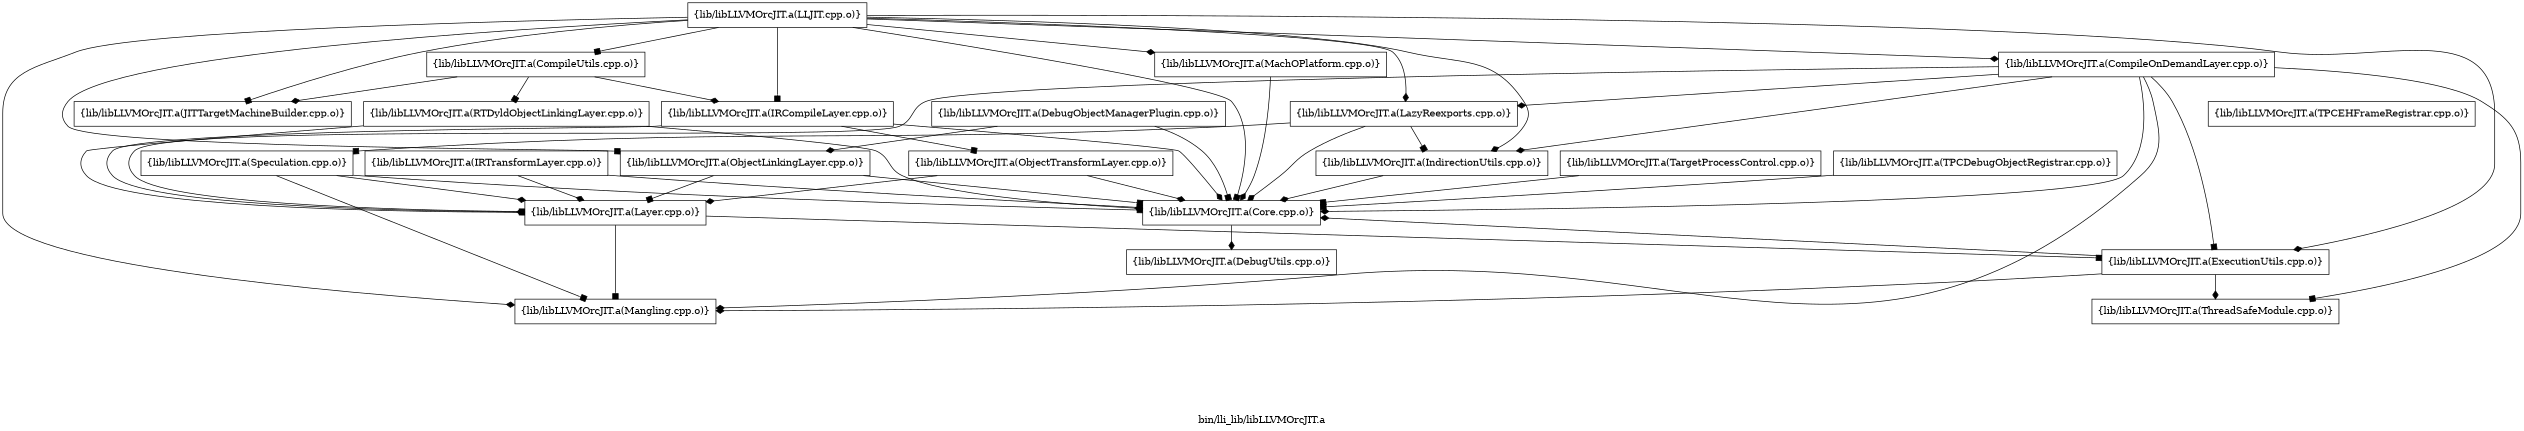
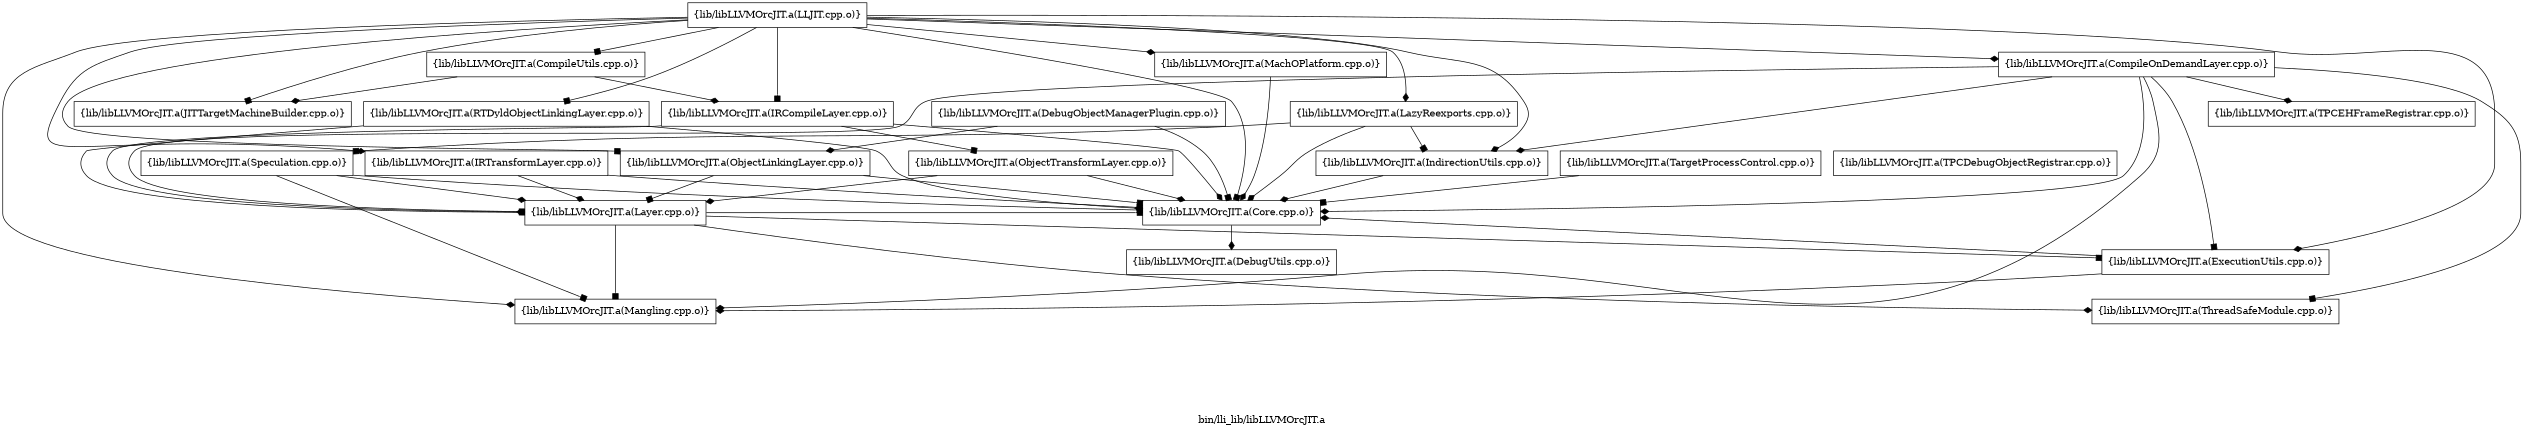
  digraph {
    label="bin/lli_lib/libLLVMOrcJIT.a"
    rankdir=TB
    node [group=0 shape=box]
    edge [arrowhead=diamond]
    n1 [label="{lib/libLLVMOrcJIT.a(CompileUtils.cpp.o)}"]
    n2 [label="{lib/libLLVMOrcJIT.a(IRCompileLayer.cpp.o)}"]
    n3 [label="{lib/libLLVMOrcJIT.a(JITTargetMachineBuilder.cpp.o)}"]
    n4 [label="{lib/libLLVMOrcJIT.a(Core.cpp.o)}"]
    n5 [label="{lib/libLLVMOrcJIT.a(Layer.cpp.o)}"]
    n6 [label="{lib/libLLVMOrcJIT.a(ObjectTransformLayer.cpp.o)}"]
    n7 [label="{lib/libLLVMOrcJIT.a(DebugUtils.cpp.o)}"]
    n8 [label="{lib/libLLVMOrcJIT.a(ExecutionUtils.cpp.o)}"]
    n9 [label="{lib/libLLVMOrcJIT.a(Mangling.cpp.o)}"]
    n10 [label="{lib/libLLVMOrcJIT.a(ThreadSafeModule.cpp.o)}"]
    n11 [label="{lib/libLLVMOrcJIT.a(DebugObjectManagerPlugin.cpp.o)}"]
    n12 [label="{lib/libLLVMOrcJIT.a(ObjectLinkingLayer.cpp.o)}"]
    n13 [label="{lib/libLLVMOrcJIT.a(IndirectionUtils.cpp.o)}"]
    n14 [label="{lib/libLLVMOrcJIT.a(LazyReexports.cpp.o)}"]
    n15 [label="{lib/libLLVMOrcJIT.a(Speculation.cpp.o)}"]
    n16 [label="{lib/libLLVMOrcJIT.a(LLJIT.cpp.o)}"]
    n17 [label="{lib/libLLVMOrcJIT.a(CompileOnDemandLayer.cpp.o)}"]
    n18 [label="{lib/libLLVMOrcJIT.a(IRTransformLayer.cpp.o)}"]
    n19 [label="{lib/libLLVMOrcJIT.a(MachOPlatform.cpp.o)}"]
    n20 [label="{lib/libLLVMOrcJIT.a(RTDyldObjectLinkingLayer.cpp.o)}"]
    n21 [label="{lib/libLLVMOrcJIT.a(TargetProcessControl.cpp.o)}"]
    n22 [label="{lib/libLLVMOrcJIT.a(TPCDebugObjectRegistrar.cpp.o)}"]
    n23 [label="{lib/libLLVMOrcJIT.a(TPCEHFrameRegistrar.cpp.o)}"]
    subgraph sub_1 {
      rank=same
      n1
    }
    subgraph sub_2 {
      rank=same
      n2
      n3
    }
    subgraph sub_3 {
      rank=same
      n4
      n5
    }
    n1 -> n2
    n1 -> n3
    n2 -> n4
    n2 -> n5
    n2 -> n6 [arrowhead=box]
    n4 -> n7
-   n22 -> n4 [arrowhead=box]
+   n5 -> n4 [arrowhead=box]
    n5 -> n8 [arrowhead=box]
    n5 -> n9 [arrowhead=box]
-   n8 -> n10
+   n5 -> n10
    n6 -> n4
    n6 -> n5
    n8 -> n4
    n8 -> n9
    n11 -> n4 [arrowhead=box]
    n11 -> n12
    n12 -> n4 [arrowhead=box]
    n12 -> n5 [arrowhead=box]
    n13 -> n4
    n14 -> n4
    n14 -> n13 [arrowhead=box]
    n14 -> n15 [arrowhead=box]
    n15 -> n4 [arrowhead=box]
    n15 -> n5
    n15 -> n9 [arrowhead=box]
    n16 -> n1 [arrowhead=box]
    n16 -> n2 [arrowhead=box]
    n16 -> n3 [arrowhead=box]
    n16 -> n4 [arrowhead=box]
    n16 -> n8
    n16 -> n9
    n16 -> n12 [arrowhead=box]
    n16 -> n13
    n16 -> n14
    n16 -> n17
+   n16 -> n18
    n16 -> n19
-   n1 -> n20 [arrowhead=box]
+   n16 -> n20 [arrowhead=box]
    n17 -> n4
    n17 -> n5 [arrowhead=box]
    n17 -> n8 [arrowhead=box]
    n17 -> n9
    n17 -> n10 [arrowhead=box]
    n17 -> n13
-   n17 -> n14
+   n17 -> n23
    n18 -> n4 [arrowhead=box]
    n18 -> n5
    n19 -> n4
    n20 -> n4
    n20 -> n5 [arrowhead=box]
    n21 -> n4 [arrowhead=box]
  }
